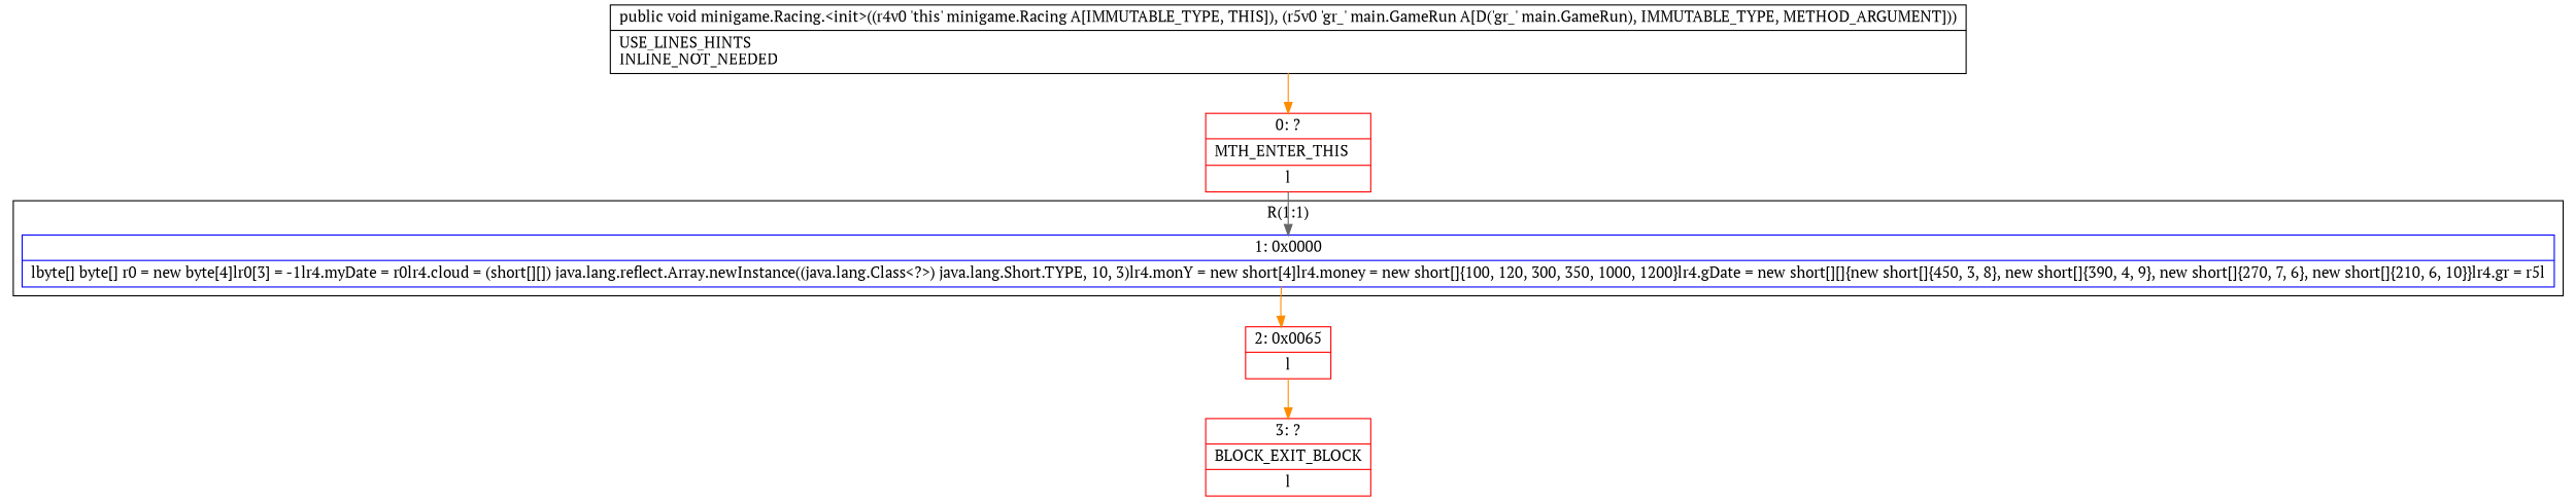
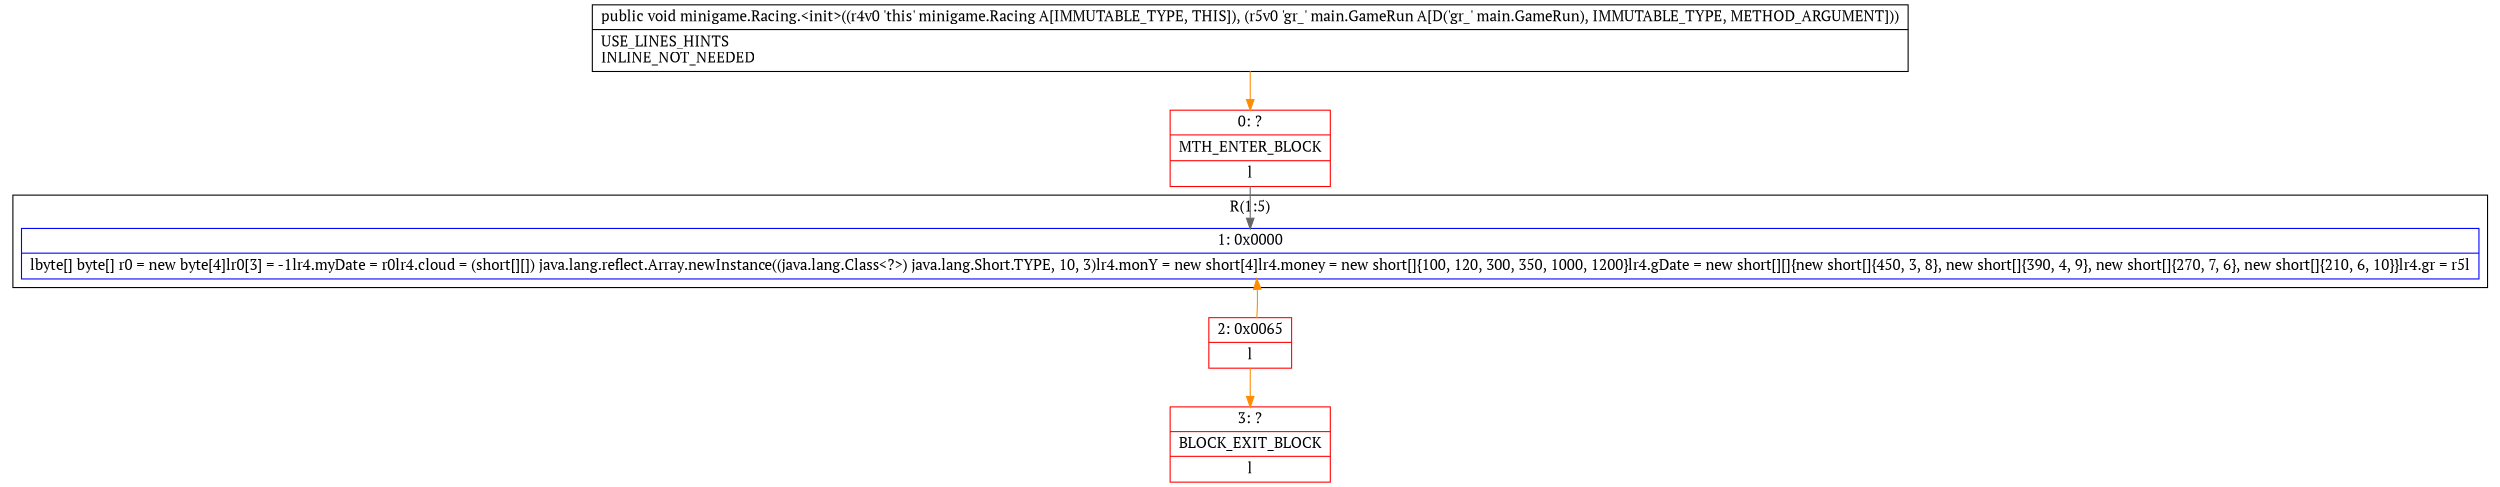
  digraph {
    fontname="PT Serif"
    node [color=red fontname="PT Serif" shape=record]
    edge [color=darkorange fontname="PT Serif"]
    n1 [color=blue label="{1\:\ 0x0000|lbyte[] byte[] r0 = new byte[4]lr0[3] = \-1lr4.myDate = r0lr4.cloud = (short[][]) java.lang.reflect.Array.newInstance((java.lang.Class\<?\>) java.lang.Short.TYPE, 10, 3)lr4.monY = new short[4]lr4.money = new short[]\{100, 120, 300, 350, 1000, 1200\}lr4.gDate = new short[][]\{new short[]\{450, 3, 8\}, new short[]\{390, 4, 9\}, new short[]\{270, 7, 6\}, new short[]\{210, 6, 10\}\}lr4.gr = r5l}"]
    n2 [label="{2\:\ 0x0065|l}"]
    n3 [label="{3\:\ ?|BLOCK_EXIT_BLOCK\l|l}"]
-   n4 [label="{0\:\ ?|MTH_ENTER_THIS\l|l}"]
+   n4 [label="{0\:\ ?|MTH_ENTER_BLOCK\l|l}"]
    n5 [label="{public void minigame.Racing.\<init\>((r4v0 'this' minigame.Racing A[IMMUTABLE_TYPE, THIS]), (r5v0 'gr_' main.GameRun A[D('gr_' main.GameRun), IMMUTABLE_TYPE, METHOD_ARGUMENT]))  | USE_LINES_HINTS\lINLINE_NOT_NEEDED\l}" color=""]
    subgraph cluster_1 {
-     label="R(1:1)"
+     label="R(1:5)"
      n1
    }
-   n1 -> n2
+   n2 -> n1
    n2 -> n3
    n4 -> n1 [color=gray40]
    n5 -> n4
  }
